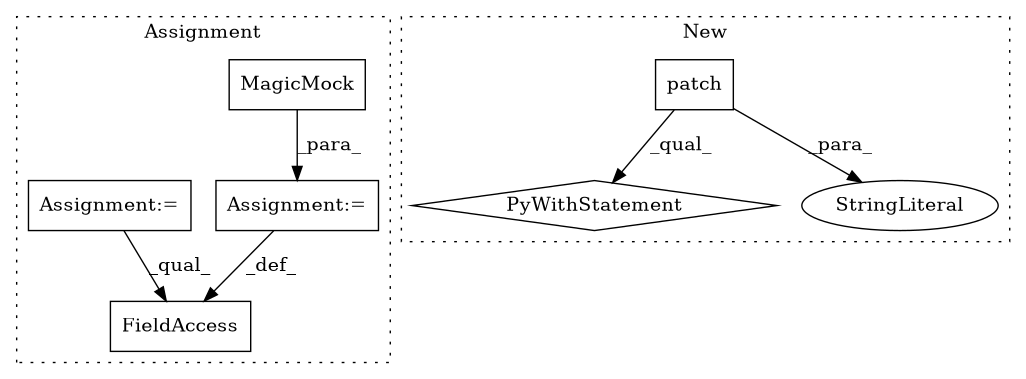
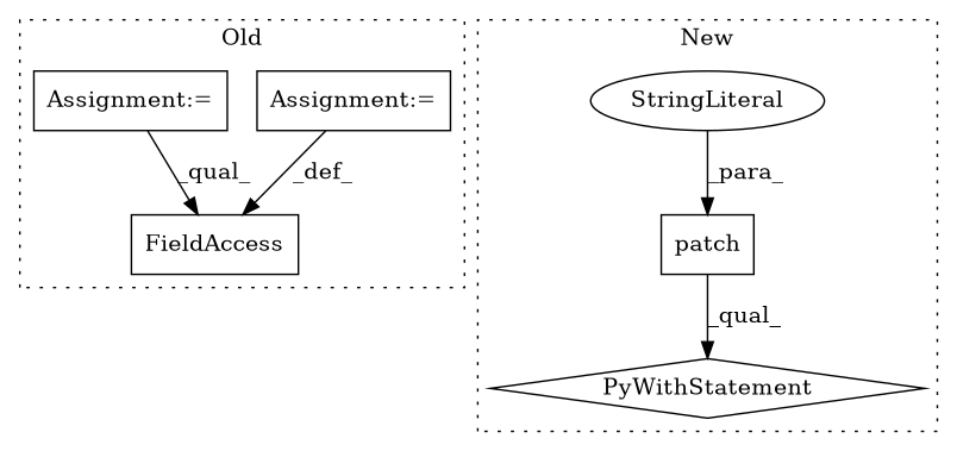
  digraph {
    node [a=32 shape=box]
-   n1 [l=11 label=MagicMock s=626]
    n2 [a=22 l=13 label=FieldAccess s=612]
    n3 [a=7 l=1 label="Assignment:=" s=625]
    n4 [a=7 l=3 label="Assignment:=" s=603]
    n5 [a=104 l="10,2" label=PyWithStatement s="643,685" shape=diamond]
    n6 [l="6,1" label=patch s="653,684"]
    n7 [a=45 l=25 label=StringLiteral s=659 shape=ellipse]
    subgraph cluster_1 {
-     label=Assignment
+     label=Old
      style=dotted
-     n1
      n2
      n3
      n4
    }
    subgraph cluster_2 {
      label=New
      style=dotted
      n5
      n6
      n7
    }
-   n1 -> n3 [label=_para_]
    n3 -> n2 [label=_def_]
    n4 -> n2 [label=_qual_]
    n6 -> n5 [label=_qual_]
-   n6 -> n7 [label=_para_]
+   n7 -> n6 [label=_para_]
  }
